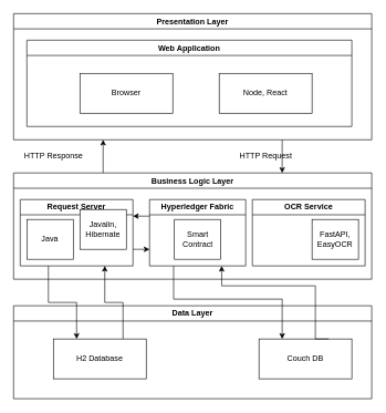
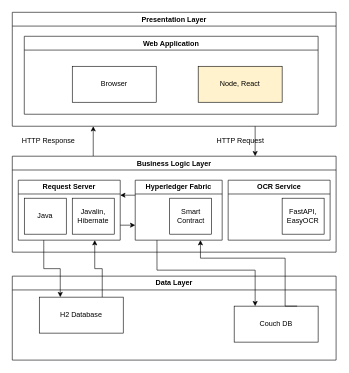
  <mxCell id="0" />
  <mxCell id="1" parent="0" />
  <mxCell id="2" style="edgeStyle=orthogonalEdgeStyle;rounded=0;orthogonalLoop=1;jettySize=auto;html=1;exitX=0.75;exitY=1;exitDx=0;exitDy=0;entryX=0.75;entryY=0;entryDx=0;entryDy=0;" edge="1" parent="1" source="3" target="8"><mxGeometry relative="1" as="geometry" /></mxCell>
  <mxCell id="3" value="Presentation Layer" style="swimlane;whiteSpace=wrap;html=1;" vertex="1" parent="1"><mxGeometry x="20" y="20" width="540" height="190" as="geometry" /></mxCell>
  <mxCell id="4" value="Web Application" style="swimlane;whiteSpace=wrap;html=1;" vertex="1" parent="3"><mxGeometry x="20" y="40" width="490" height="130" as="geometry" /></mxCell>
  <mxCell id="5" value="Browser" style="rounded=0;whiteSpace=wrap;html=1;" vertex="1" parent="4"><mxGeometry x="80" y="50" width="140" height="60" as="geometry" /></mxCell>
- <mxCell id="6" value="Node, React" style="rounded=0;whiteSpace=wrap;html=1;" vertex="1" parent="4"><mxGeometry x="290" y="50" width="140" height="60" as="geometry" /></mxCell>
+ <mxCell id="6" value="Node, React" style="rounded=0;whiteSpace=wrap;html=1;fillColor=#fff2cc;" vertex="1" parent="4"><mxGeometry x="290" y="50" width="140" height="60" as="geometry" /></mxCell>
  <mxCell id="7" style="edgeStyle=orthogonalEdgeStyle;rounded=0;orthogonalLoop=1;jettySize=auto;html=1;exitX=0.25;exitY=0;exitDx=0;exitDy=0;entryX=0.25;entryY=1;entryDx=0;entryDy=0;" edge="1" parent="1" source="8" target="3"><mxGeometry relative="1" as="geometry" /></mxCell>
  <mxCell id="8" value="Business Logic Layer" style="swimlane;whiteSpace=wrap;html=1;" vertex="1" parent="1"><mxGeometry x="20" y="260" width="540" height="160" as="geometry" /></mxCell>
  <mxCell id="9" style="edgeStyle=orthogonalEdgeStyle;rounded=0;orthogonalLoop=1;jettySize=auto;html=1;exitX=1;exitY=0.75;exitDx=0;exitDy=0;entryX=0;entryY=0.75;entryDx=0;entryDy=0;" edge="1" parent="8" source="10" target="16"><mxGeometry relative="1" as="geometry" /></mxCell>
  <mxCell id="10" value="Request Server" style="swimlane;whiteSpace=wrap;html=1;" vertex="1" parent="8"><mxGeometry x="10" y="40" width="170" height="100" as="geometry" /></mxCell>
  <mxCell id="11" value="Java" style="rounded=0;whiteSpace=wrap;html=1;" vertex="1" parent="10"><mxGeometry x="10" y="30" width="70" height="60" as="geometry" /></mxCell>
- <mxCell id="12" value="Javalin,&lt;br&gt;Hibernate" style="rounded=0;whiteSpace=wrap;html=1;" vertex="1" parent="10"><mxGeometry x="90" y="15" width="70" height="60" as="geometry" /></mxCell>
+ <mxCell id="12" value="Javalin,&lt;br&gt;Hibernate" style="rounded=0;whiteSpace=wrap;html=1;" vertex="1" parent="10"><mxGeometry x="90" y="30" width="70" height="60" as="geometry" /></mxCell>
  <mxCell id="13" value="OCR Service" style="swimlane;whiteSpace=wrap;html=1;" vertex="1" parent="8"><mxGeometry x="360" y="40" width="170" height="100" as="geometry" /></mxCell>
  <mxCell id="14" value="FastAPI,&lt;br&gt;EasyOCR" style="rounded=0;whiteSpace=wrap;html=1;" vertex="1" parent="13"><mxGeometry x="90" y="30" width="70" height="60" as="geometry" /></mxCell>
  <mxCell id="15" style="edgeStyle=orthogonalEdgeStyle;rounded=0;orthogonalLoop=1;jettySize=auto;html=1;exitX=0;exitY=0.25;exitDx=0;exitDy=0;entryX=1;entryY=0.25;entryDx=0;entryDy=0;" edge="1" parent="8" source="16" target="10"><mxGeometry relative="1" as="geometry" /></mxCell>
  <mxCell id="16" value="Hyperledger Fabric" style="swimlane;whiteSpace=wrap;html=1;" vertex="1" parent="8"><mxGeometry x="205" y="40" width="145" height="100" as="geometry" /></mxCell>
- <mxCell id="17" value="Smart Contract" style="rounded=0;whiteSpace=wrap;html=1;" vertex="1" parent="16"><mxGeometry x="37.5" y="30" width="70" height="60" as="geometry" /></mxCell>
+ <mxCell id="17" value="Smart Contract" style="rounded=0;whiteSpace=wrap;html=1;" vertex="1" parent="16"><mxGeometry x="57.5" y="30" width="70" height="60" as="geometry" /></mxCell>
  <mxCell id="18" value="HTTP Request" style="text;html=1;align=center;verticalAlign=middle;resizable=0;points=[];autosize=1;strokeColor=none;fillColor=none;" vertex="1" parent="1"><mxGeometry x="350" y="220" width="100" height="30" as="geometry" /></mxCell>
  <mxCell id="19" value="HTTP Response" style="text;html=1;align=center;verticalAlign=middle;resizable=0;points=[];autosize=1;strokeColor=none;fillColor=none;" vertex="1" parent="1"><mxGeometry x="25" y="220" width="110" height="30" as="geometry" /></mxCell>
  <mxCell id="20" value="Data Layer" style="swimlane;whiteSpace=wrap;html=1;" vertex="1" parent="1"><mxGeometry x="20" y="460" width="540" height="140" as="geometry" /></mxCell>
- <mxCell id="21" value="H2 Database" style="rounded=0;whiteSpace=wrap;html=1;" vertex="1" parent="20"><mxGeometry x="60" y="50" width="140" height="60" as="geometry" /></mxCell>
+ <mxCell id="21" value="H2 Database" style="rounded=0;whiteSpace=wrap;html=1;" vertex="1" parent="20"><mxGeometry x="45" y="35" width="140" height="60" as="geometry" /></mxCell>
  <mxCell id="22" value="Couch DB" style="rounded=0;whiteSpace=wrap;html=1;" vertex="1" parent="20"><mxGeometry x="370" y="50" width="140" height="60" as="geometry" /></mxCell>
  <mxCell id="23" style="edgeStyle=orthogonalEdgeStyle;rounded=0;orthogonalLoop=1;jettySize=auto;html=1;exitX=0.25;exitY=1;exitDx=0;exitDy=0;entryX=0.25;entryY=0;entryDx=0;entryDy=0;" edge="1" parent="1" source="10" target="21"><mxGeometry relative="1" as="geometry" /></mxCell>
  <mxCell id="24" style="edgeStyle=orthogonalEdgeStyle;rounded=0;orthogonalLoop=1;jettySize=auto;html=1;exitX=0.75;exitY=0;exitDx=0;exitDy=0;entryX=0.75;entryY=1;entryDx=0;entryDy=0;" edge="1" parent="1" source="21" target="10"><mxGeometry relative="1" as="geometry" /></mxCell>
  <mxCell id="25" style="edgeStyle=orthogonalEdgeStyle;rounded=0;orthogonalLoop=1;jettySize=auto;html=1;exitX=0.25;exitY=1;exitDx=0;exitDy=0;entryX=0.25;entryY=0;entryDx=0;entryDy=0;" edge="1" parent="1" source="16" target="22"><mxGeometry relative="1" as="geometry"><Array as="points"><mxPoint x="266" y="450" /><mxPoint x="405" y="450" /></Array></mxGeometry></mxCell>
  <mxCell id="26" style="edgeStyle=orthogonalEdgeStyle;rounded=0;orthogonalLoop=1;jettySize=auto;html=1;exitX=0.75;exitY=0;exitDx=0;exitDy=0;entryX=0.75;entryY=1;entryDx=0;entryDy=0;" edge="1" parent="1" source="22" target="16"><mxGeometry relative="1" as="geometry"><Array as="points"><mxPoint x="475" y="430" /><mxPoint x="334" y="430" /></Array></mxGeometry></mxCell>
